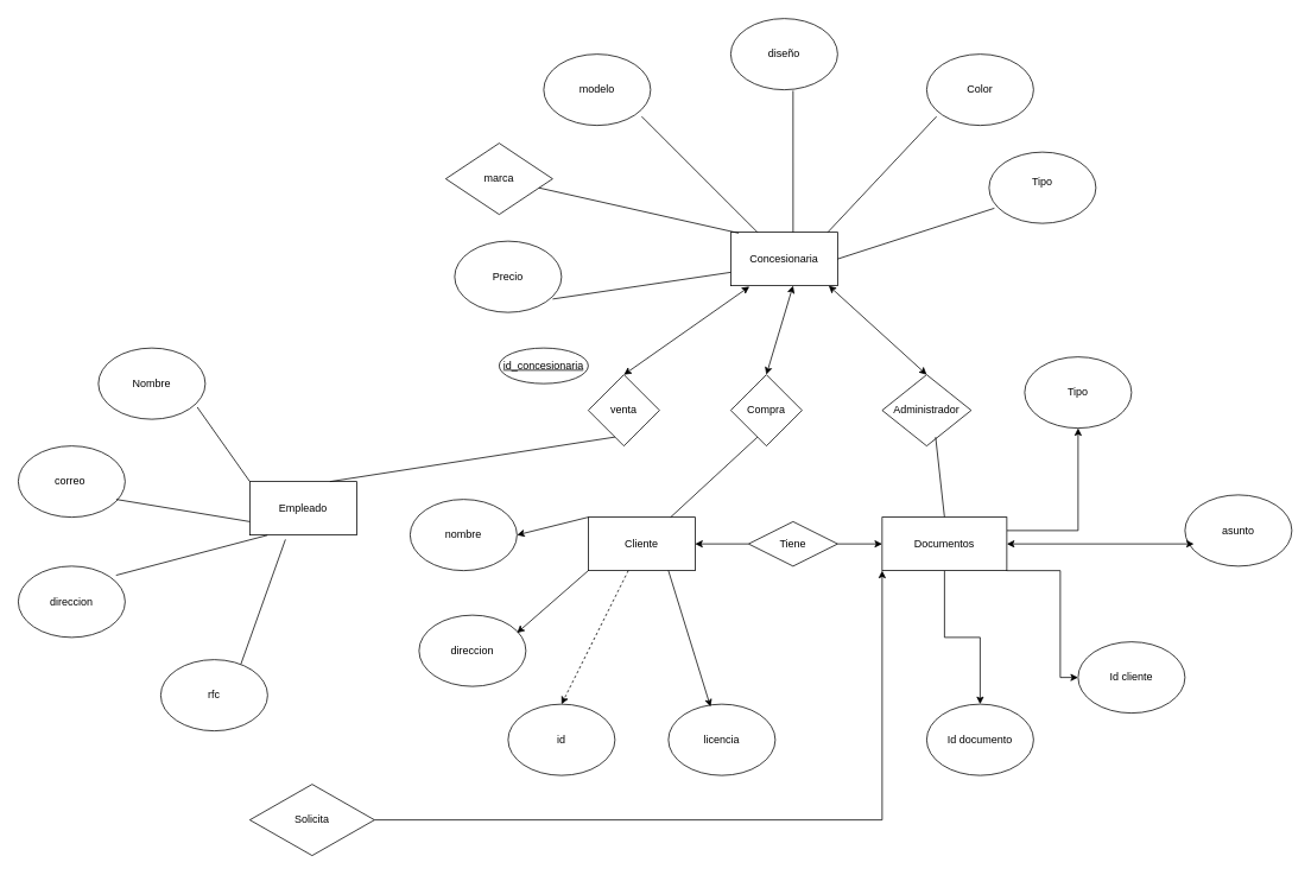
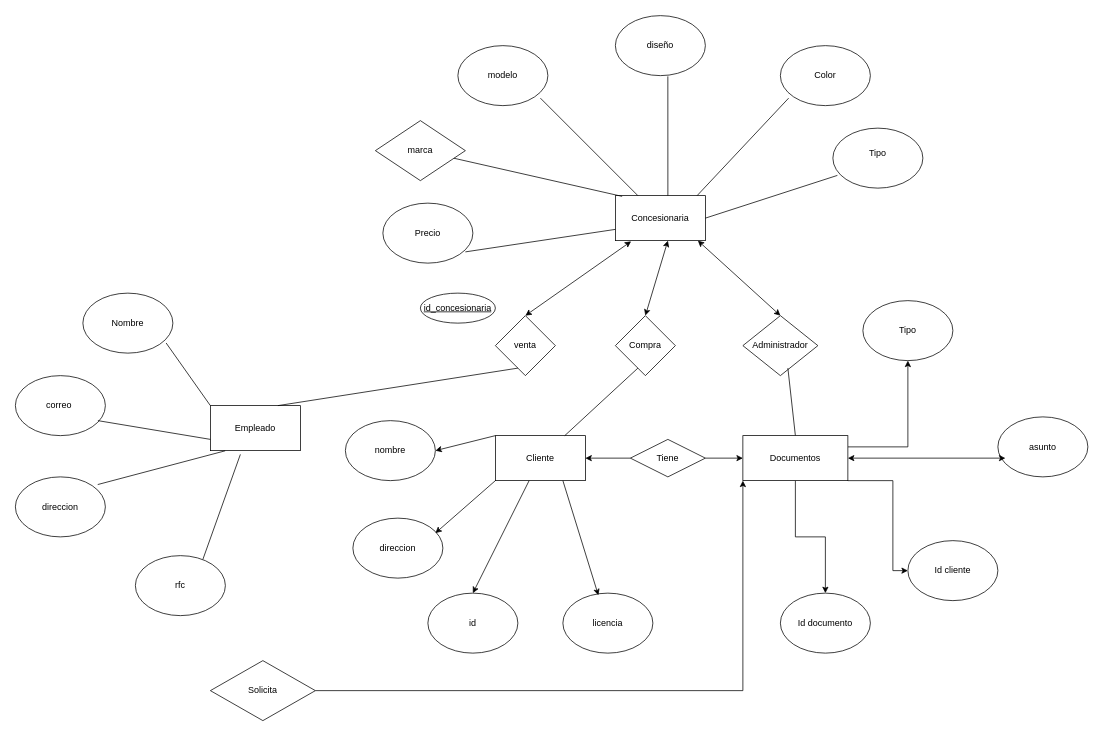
  <mxCell id="0" />
  <mxCell id="1" parent="0" />
  <mxCell id="2" value="Concesionaria" style="rounded=0;whiteSpace=wrap;html=1;labelBackgroundColor=none;" parent="1" vertex="1"><mxGeometry x="820" y="260" width="120" height="60" as="geometry" /></mxCell>
  <mxCell id="3" value="marca" style="rhombus;whiteSpace=wrap;html=1;labelBackgroundColor=none;" parent="1" vertex="1"><mxGeometry x="500" y="160" width="120" height="80" as="geometry" /></mxCell>
  <mxCell id="4" value="modelo" style="ellipse;whiteSpace=wrap;html=1;labelBackgroundColor=none;" parent="1" vertex="1"><mxGeometry x="610" y="60" width="120" height="80" as="geometry" /></mxCell>
  <mxCell id="5" value="diseño" style="ellipse;whiteSpace=wrap;html=1;labelBackgroundColor=none;" parent="1" vertex="1"><mxGeometry x="820" y="20" width="120" height="80" as="geometry" /></mxCell>
  <mxCell id="6" value="Color" style="ellipse;whiteSpace=wrap;html=1;labelBackgroundColor=none;" parent="1" vertex="1"><mxGeometry x="1040" y="60" width="120" height="80" as="geometry" /></mxCell>
  <mxCell id="7" value="Tipo&lt;div&gt;&lt;br/&gt;&lt;/div&gt;" style="ellipse;whiteSpace=wrap;html=1;labelBackgroundColor=none;" parent="1" vertex="1"><mxGeometry x="1110" y="170" width="120" height="80" as="geometry" /></mxCell>
  <mxCell id="8" value="Precio" style="ellipse;whiteSpace=wrap;html=1;labelBackgroundColor=none;" parent="1" vertex="1"><mxGeometry x="510" y="270" width="120" height="80" as="geometry" /></mxCell>
  <mxCell id="9" value="" style="endArrow=none;html=1;rounded=0;entryX=0;entryY=0.75;entryDx=0;entryDy=0;labelBackgroundColor=none;fontColor=default;" parent="1" target="2" edge="1"><mxGeometry width="50" height="50" relative="1" as="geometry"><mxPoint x="620" y="335" as="sourcePoint" /><mxPoint x="670" y="285" as="targetPoint" /></mxGeometry></mxCell>
  <mxCell id="10" value="" style="endArrow=none;html=1;rounded=0;entryX=0.075;entryY=0.017;entryDx=0;entryDy=0;entryPerimeter=0;labelBackgroundColor=none;fontColor=default;" parent="1" source="3" target="2" edge="1"><mxGeometry width="50" height="50" relative="1" as="geometry"><mxPoint x="840" y="250" as="sourcePoint" /><mxPoint x="890" y="260" as="targetPoint" /></mxGeometry></mxCell>
  <mxCell id="11" value="" style="endArrow=none;html=1;rounded=0;exitX=0.917;exitY=0.875;exitDx=0;exitDy=0;exitPerimeter=0;entryX=0.25;entryY=0;entryDx=0;entryDy=0;labelBackgroundColor=none;fontColor=default;" parent="1" source="4" target="2" edge="1"><mxGeometry width="50" height="50" relative="1" as="geometry"><mxPoint x="840" y="310" as="sourcePoint" /><mxPoint x="890" y="260" as="targetPoint" /></mxGeometry></mxCell>
  <mxCell id="12" value="" style="endArrow=none;html=1;rounded=0;exitX=0.583;exitY=1.013;exitDx=0;exitDy=0;exitPerimeter=0;labelBackgroundColor=none;fontColor=default;" parent="1" source="5" edge="1"><mxGeometry width="50" height="50" relative="1" as="geometry"><mxPoint x="840" y="310" as="sourcePoint" /><mxPoint x="890" y="260" as="targetPoint" /></mxGeometry></mxCell>
  <mxCell id="13" value="" style="endArrow=none;html=1;rounded=0;entryX=0.908;entryY=0;entryDx=0;entryDy=0;entryPerimeter=0;exitX=0.092;exitY=0.875;exitDx=0;exitDy=0;exitPerimeter=0;labelBackgroundColor=none;fontColor=default;" parent="1" source="6" target="2" edge="1"><mxGeometry width="50" height="50" relative="1" as="geometry"><mxPoint x="840" y="310" as="sourcePoint" /><mxPoint x="890" y="260" as="targetPoint" /></mxGeometry></mxCell>
  <mxCell id="14" value="" style="endArrow=none;html=1;rounded=0;entryX=1;entryY=0.5;entryDx=0;entryDy=0;exitX=0.05;exitY=0.788;exitDx=0;exitDy=0;exitPerimeter=0;labelBackgroundColor=none;fontColor=default;" parent="1" source="7" target="2" edge="1"><mxGeometry width="50" height="50" relative="1" as="geometry"><mxPoint x="840" y="310" as="sourcePoint" /><mxPoint x="890" y="260" as="targetPoint" /></mxGeometry></mxCell>
  <mxCell id="15" value="venta" style="rhombus;whiteSpace=wrap;html=1;labelBackgroundColor=none;" parent="1" vertex="1"><mxGeometry x="660" y="420" width="80" height="80" as="geometry" /></mxCell>
  <mxCell id="16" value="" style="endArrow=classic;startArrow=classic;html=1;rounded=0;exitX=0.175;exitY=1.017;exitDx=0;exitDy=0;exitPerimeter=0;labelBackgroundColor=none;fontColor=default;entryX=0.5;entryY=0;entryDx=0;entryDy=0;" parent="1" source="2" target="15" edge="1"><mxGeometry width="50" height="50" relative="1" as="geometry"><mxPoint x="840" y="310" as="sourcePoint" /><mxPoint x="890" y="260" as="targetPoint" /></mxGeometry></mxCell>
  <mxCell id="17" value="Administrador" style="rhombus;whiteSpace=wrap;html=1;labelBackgroundColor=none;" parent="1" vertex="1"><mxGeometry x="990" y="420" width="100" height="80" as="geometry" /></mxCell>
  <mxCell id="18" value="" style="endArrow=classic;startArrow=classic;html=1;rounded=0;labelBackgroundColor=none;fontColor=default;exitX=0.5;exitY=0;exitDx=0;exitDy=0;" parent="1" source="17" edge="1"><mxGeometry width="50" height="50" relative="1" as="geometry"><mxPoint x="840" y="310" as="sourcePoint" /><mxPoint x="930" y="320" as="targetPoint" /></mxGeometry></mxCell>
  <mxCell id="19" value="Compra" style="rhombus;whiteSpace=wrap;html=1;labelBackgroundColor=none;" parent="1" vertex="1"><mxGeometry x="820" y="420" width="80" height="80" as="geometry" /></mxCell>
  <mxCell id="20" value="" style="endArrow=classic;startArrow=classic;html=1;rounded=0;exitX=0.5;exitY=0;exitDx=0;exitDy=0;labelBackgroundColor=none;fontColor=default;" parent="1" source="19" edge="1"><mxGeometry width="50" height="50" relative="1" as="geometry"><mxPoint x="860" y="410" as="sourcePoint" /><mxPoint x="890" y="320" as="targetPoint" /></mxGeometry></mxCell>
  <mxCell id="21" value="Empleado" style="rounded=0;whiteSpace=wrap;html=1;labelBackgroundColor=none;" parent="1" vertex="1"><mxGeometry x="280" y="540" width="120" height="60" as="geometry" /></mxCell>
  <mxCell id="22" value="Cliente" style="rounded=0;whiteSpace=wrap;html=1;labelBackgroundColor=none;" parent="1" vertex="1"><mxGeometry x="660" y="580" width="120" height="60" as="geometry" /></mxCell>
  <mxCell id="23" value="" style="endArrow=none;html=1;rounded=0;labelBackgroundColor=none;fontColor=default;" parent="1" target="22" edge="1"><mxGeometry width="50" height="50" relative="1" as="geometry"><mxPoint x="850" y="490" as="sourcePoint" /><mxPoint x="890" y="460" as="targetPoint" /></mxGeometry></mxCell>
  <mxCell id="24" value="" style="endArrow=none;html=1;rounded=0;exitX=0.5;exitY=0;exitDx=0;exitDy=0;labelBackgroundColor=none;fontColor=default;" parent="1" source="28" edge="1"><mxGeometry width="50" height="50" relative="1" as="geometry"><mxPoint x="1000" y="540" as="sourcePoint" /><mxPoint x="1050" y="490" as="targetPoint" /></mxGeometry></mxCell>
  <mxCell id="25" style="edgeStyle=orthogonalEdgeStyle;rounded=0;orthogonalLoop=1;jettySize=auto;html=1;entryX=0.5;entryY=0;entryDx=0;entryDy=0;" parent="1" source="28" target="30" edge="1"><mxGeometry relative="1" as="geometry" /></mxCell>
  <mxCell id="26" style="edgeStyle=orthogonalEdgeStyle;rounded=0;orthogonalLoop=1;jettySize=auto;html=1;" parent="1" source="28" target="31" edge="1"><mxGeometry relative="1" as="geometry"><Array as="points"><mxPoint x="1190" y="640" /></Array></mxGeometry></mxCell>
  <mxCell id="27" style="edgeStyle=orthogonalEdgeStyle;rounded=0;orthogonalLoop=1;jettySize=auto;html=1;exitX=1;exitY=0.25;exitDx=0;exitDy=0;entryX=0.5;entryY=1;entryDx=0;entryDy=0;" parent="1" source="28" target="32" edge="1"><mxGeometry relative="1" as="geometry" /></mxCell>
  <mxCell id="28" value="Documentos" style="rounded=0;whiteSpace=wrap;html=1;labelBackgroundColor=none;" parent="1" vertex="1"><mxGeometry x="990" y="580" width="140" height="60" as="geometry" /></mxCell>
  <mxCell id="29" value="" style="endArrow=none;html=1;rounded=0;exitX=0.75;exitY=0;exitDx=0;exitDy=0;labelBackgroundColor=none;fontColor=default;" parent="1" source="21" edge="1"><mxGeometry width="50" height="50" relative="1" as="geometry"><mxPoint x="640" y="540" as="sourcePoint" /><mxPoint x="690" y="490" as="targetPoint" /></mxGeometry></mxCell>
  <mxCell id="30" value="Id documento" style="ellipse;whiteSpace=wrap;html=1;" parent="1" vertex="1"><mxGeometry x="1040" y="790" width="120" height="80" as="geometry" /></mxCell>
  <mxCell id="31" value="Id cliente" style="ellipse;whiteSpace=wrap;html=1;" parent="1" vertex="1"><mxGeometry x="1210" y="720" width="120" height="80" as="geometry" /></mxCell>
  <mxCell id="32" value="Tipo" style="ellipse;whiteSpace=wrap;html=1;" parent="1" vertex="1"><mxGeometry x="1150" y="400" width="120" height="80" as="geometry" /></mxCell>
  <mxCell id="33" value="" style="edgeStyle=orthogonalEdgeStyle;rounded=0;orthogonalLoop=1;jettySize=auto;html=1;" parent="1" source="35" target="22" edge="1"><mxGeometry relative="1" as="geometry" /></mxCell>
  <mxCell id="34" style="edgeStyle=orthogonalEdgeStyle;rounded=0;orthogonalLoop=1;jettySize=auto;html=1;entryX=0;entryY=0.5;entryDx=0;entryDy=0;" parent="1" source="35" target="28" edge="1"><mxGeometry relative="1" as="geometry" /></mxCell>
  <mxCell id="35" value="Tiene" style="rhombus;whiteSpace=wrap;html=1;" parent="1" vertex="1"><mxGeometry x="840" y="585" width="100" height="50" as="geometry" /></mxCell>
  <mxCell id="36" style="edgeStyle=orthogonalEdgeStyle;rounded=0;orthogonalLoop=1;jettySize=auto;html=1;exitX=1;exitY=0.5;exitDx=0;exitDy=0;entryX=0;entryY=1;entryDx=0;entryDy=0;" parent="1" source="37" target="28" edge="1"><mxGeometry relative="1" as="geometry" /></mxCell>
  <mxCell id="37" value="Solicita" style="rhombus;whiteSpace=wrap;html=1;" parent="1" vertex="1"><mxGeometry x="280" y="880" width="140" height="80" as="geometry" /></mxCell>
  <mxCell id="38" value="Nombre" style="ellipse;whiteSpace=wrap;html=1;" parent="1" vertex="1"><mxGeometry x="110" y="390" width="120" height="80" as="geometry" /></mxCell>
  <mxCell id="39" value="correo&amp;nbsp;" style="ellipse;whiteSpace=wrap;html=1;" parent="1" vertex="1"><mxGeometry x="20" y="500" width="120" height="80" as="geometry" /></mxCell>
  <mxCell id="40" value="direccion" style="ellipse;whiteSpace=wrap;html=1;" parent="1" vertex="1"><mxGeometry x="20" y="635" width="120" height="80" as="geometry" /></mxCell>
  <mxCell id="41" value="" style="endArrow=none;html=1;rounded=0;entryX=0;entryY=0;entryDx=0;entryDy=0;labelBackgroundColor=none;fontColor=default;exitX=0.925;exitY=0.831;exitDx=0;exitDy=0;exitPerimeter=0;" parent="1" source="38" target="21" edge="1"><mxGeometry width="50" height="50" relative="1" as="geometry"><mxPoint x="290" y="510" as="sourcePoint" /><mxPoint x="490" y="480" as="targetPoint" /></mxGeometry></mxCell>
  <mxCell id="42" value="" style="endArrow=none;html=1;rounded=0;entryX=0;entryY=0.75;entryDx=0;entryDy=0;labelBackgroundColor=none;fontColor=default;exitX=0.917;exitY=0.75;exitDx=0;exitDy=0;exitPerimeter=0;" parent="1" source="39" target="21" edge="1"><mxGeometry width="50" height="50" relative="1" as="geometry"><mxPoint x="270" y="630" as="sourcePoint" /><mxPoint x="470" y="600" as="targetPoint" /></mxGeometry></mxCell>
  <mxCell id="43" value="" style="endArrow=none;html=1;rounded=0;entryX=0.915;entryY=0.128;entryDx=0;entryDy=0;labelBackgroundColor=none;fontColor=default;exitX=0.165;exitY=1.004;exitDx=0;exitDy=0;exitPerimeter=0;entryPerimeter=0;" parent="1" source="21" target="40" edge="1"><mxGeometry width="50" height="50" relative="1" as="geometry"><mxPoint x="290" y="680" as="sourcePoint" /><mxPoint x="380" y="740" as="targetPoint" /></mxGeometry></mxCell>
  <mxCell id="44" value="asunto" style="ellipse;whiteSpace=wrap;html=1;" parent="1" vertex="1"><mxGeometry x="1330" y="555" width="120" height="80" as="geometry" /></mxCell>
  <mxCell id="45" value="" style="endArrow=classic;startArrow=classic;html=1;rounded=0;exitX=1;exitY=0.5;exitDx=0;exitDy=0;" parent="1" source="28" edge="1"><mxGeometry width="50" height="50" relative="1" as="geometry"><mxPoint x="1240" y="620" as="sourcePoint" /><mxPoint x="1340" y="610" as="targetPoint" /></mxGeometry></mxCell>
  <mxCell id="46" value="nombre" style="ellipse;whiteSpace=wrap;html=1;" parent="1" vertex="1"><mxGeometry y="560" width="120" height="80" as="geometry" x="460" /></mxCell>
  <mxCell id="47" value="direccion" style="ellipse;whiteSpace=wrap;html=1;" parent="1" vertex="1"><mxGeometry x="470" y="690" width="120" height="80" as="geometry" /></mxCell>
  <mxCell id="48" value="id" style="ellipse;whiteSpace=wrap;html=1;" parent="1" vertex="1"><mxGeometry x="570" y="790" width="120" height="80" as="geometry" /></mxCell>
- <mxCell id="49" value="" style="endArrow=classic;html=1;rounded=0;entryX=0.5;entryY=0;entryDx=0;entryDy=0;dashed=1;" parent="1" source="22" target="48" edge="1"><mxGeometry width="50" height="50" relative="1" as="geometry"><mxPoint x="750" y="650" as="sourcePoint" /><mxPoint x="800" y="600" as="targetPoint" /></mxGeometry></mxCell>
+ <mxCell id="49" value="" style="endArrow=classic;html=1;rounded=0;entryX=0.5;entryY=0;entryDx=0;entryDy=0;" parent="1" source="22" target="48" edge="1"><mxGeometry width="50" height="50" relative="1" as="geometry"><mxPoint x="750" y="650" as="sourcePoint" /><mxPoint x="800" y="600" as="targetPoint" /></mxGeometry></mxCell>
  <mxCell id="50" value="" style="endArrow=classic;html=1;rounded=0;entryX=0.5;entryY=0;entryDx=0;entryDy=0;exitX=0;exitY=1;exitDx=0;exitDy=0;" parent="1" source="22" edge="1"><mxGeometry width="50" height="50" relative="1" as="geometry"><mxPoint x="655" y="560" as="sourcePoint" /><mxPoint x="580" y="710" as="targetPoint" /></mxGeometry></mxCell>
  <mxCell id="51" value="" style="endArrow=classic;html=1;rounded=0;entryX=0.5;entryY=0;entryDx=0;entryDy=0;exitX=0;exitY=0;exitDx=0;exitDy=0;" parent="1" source="22" edge="1"><mxGeometry width="50" height="50" relative="1" as="geometry"><mxPoint x="660" y="530" as="sourcePoint" /><mxPoint x="580" y="600" as="targetPoint" /></mxGeometry></mxCell>
  <mxCell id="52" value="licencia" style="ellipse;whiteSpace=wrap;html=1;" parent="1" vertex="1"><mxGeometry x="750" y="790" width="120" height="80" as="geometry" /></mxCell>
  <mxCell id="53" value="rfc" style="ellipse;whiteSpace=wrap;html=1;" parent="1" vertex="1"><mxGeometry x="180" y="740" width="120" height="80" as="geometry" /></mxCell>
  <mxCell id="54" value="" style="endArrow=none;html=1;rounded=0;entryX=0.75;entryY=0;entryDx=0;entryDy=0;labelBackgroundColor=none;fontColor=default;entryPerimeter=0;" parent="1" edge="1"><mxGeometry width="50" height="50" relative="1" as="geometry"><mxPoint x="320" y="605" as="sourcePoint" /><mxPoint x="270" y="745" as="targetPoint" /></mxGeometry></mxCell>
  <mxCell id="55" value="" style="endArrow=classic;html=1;rounded=0;entryX=0.394;entryY=0.035;entryDx=0;entryDy=0;exitX=0.75;exitY=1;exitDx=0;exitDy=0;entryPerimeter=0;" parent="1" source="22" target="52" edge="1"><mxGeometry width="50" height="50" relative="1" as="geometry"><mxPoint x="715" y="650" as="sourcePoint" /><mxPoint x="640" y="800" as="targetPoint" /></mxGeometry></mxCell>
  <mxCell id="56" value="id_concesionaria" style="ellipse;whiteSpace=wrap;html=1;align=center;fontStyle=4;" vertex="1" parent="1"><mxGeometry x="560" y="390" width="100" height="40" as="geometry" /></mxCell>
